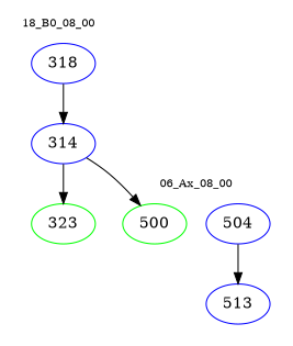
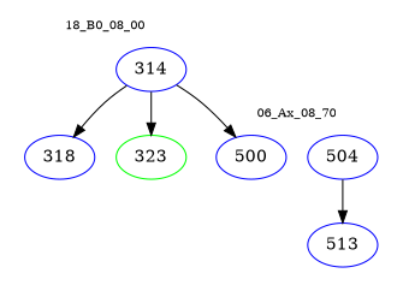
  digraph {
    node [color=blue]
    edge [color=black]
    n1 [label=504]
-   n2 [color=green label=500]
+   n2 [label=500]
    n3 [label=513]
    n4 [label=318]
    n5 [label=314]
    n6 [color=green label=323]
    subgraph cluster_1 {
      color=white
      fontsize=10
-     label="06_Ax_08_00"
+     label="06_Ax_08_70"
      n1
      n2
      n3
    }
    subgraph cluster_2 {
      color=white
      fontsize=10
      label="18_B0_08_00"
      n4
      n5
      n6
    }
    n1 -> n3
-   n4 -> n5
+   n5 -> n4
    n5 -> n2
    n5 -> n6
  }
